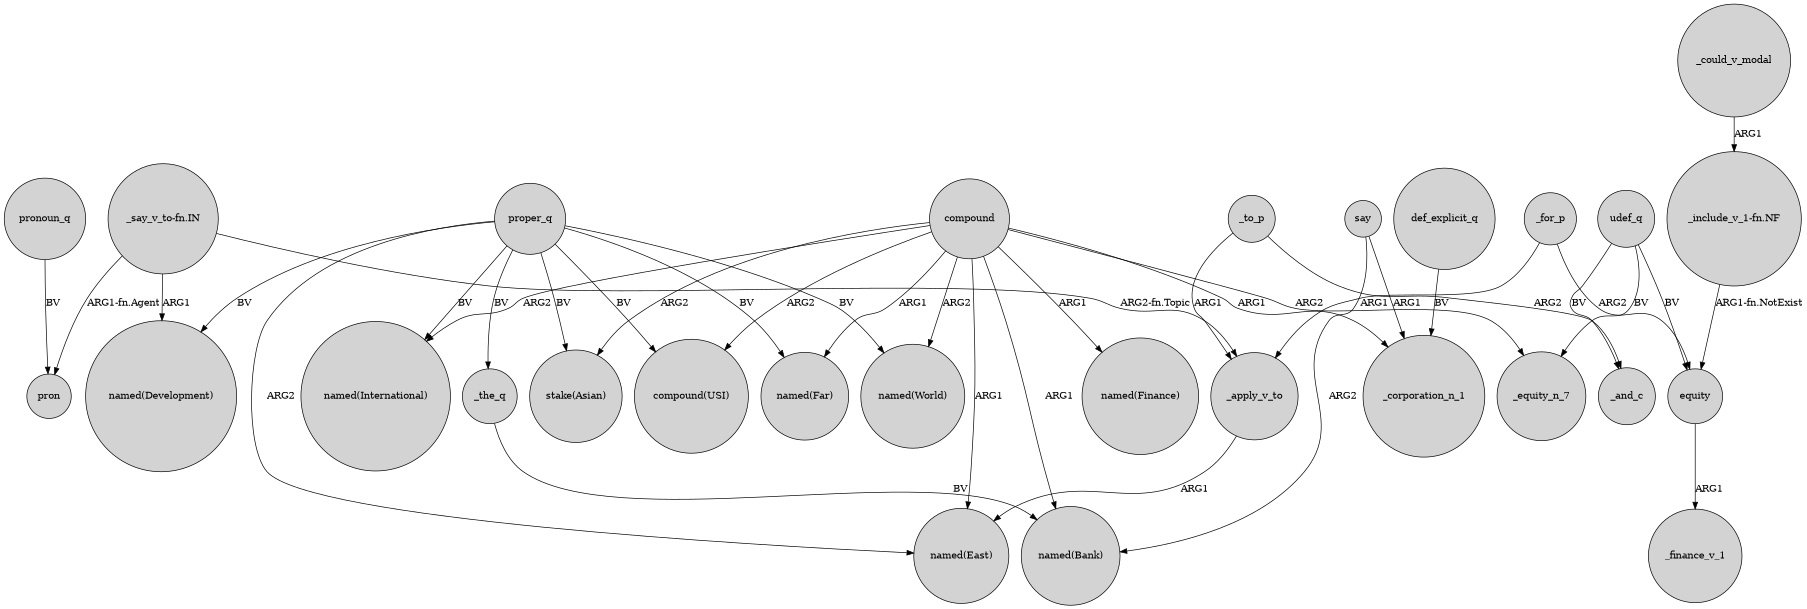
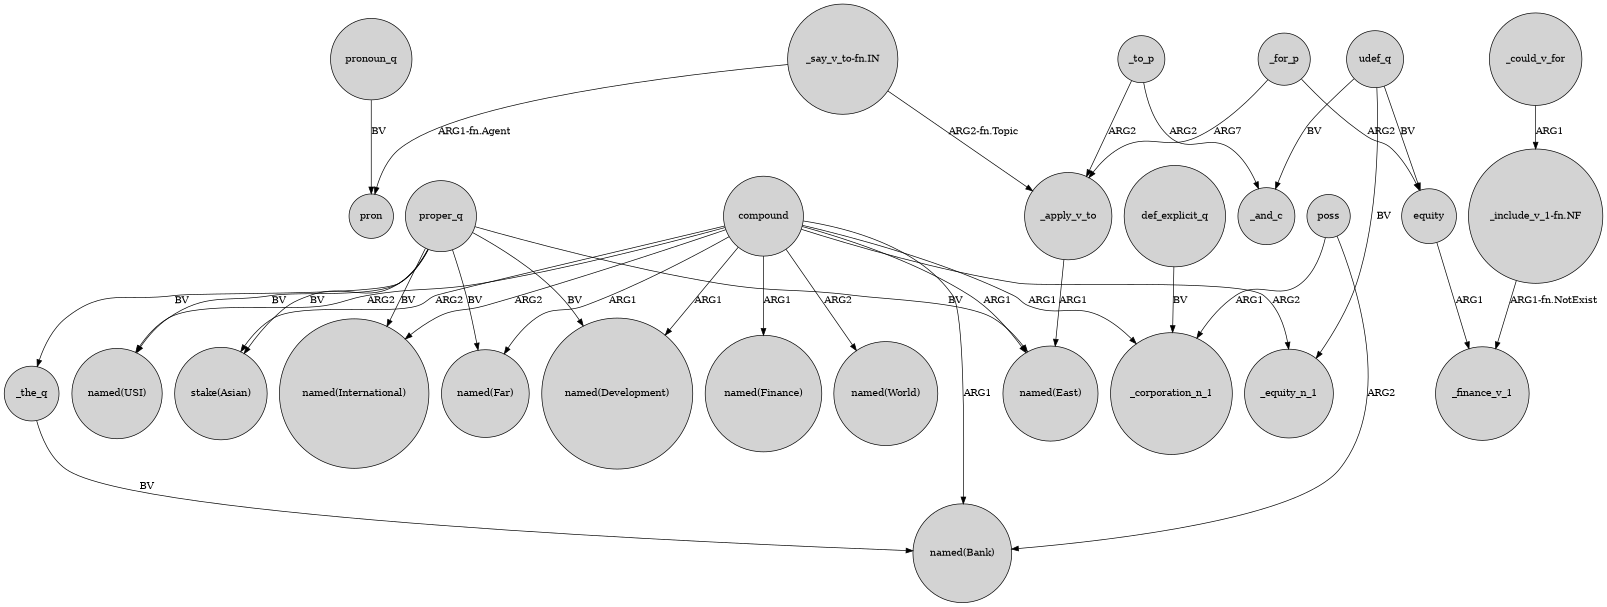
  digraph {
    node [shape=circle style=filled]
    _to_p
    _apply_v_to
    _and_c
    "named(East)"
    compound
    "named(Far)"
-   "named(USI)" [label="compound(USI)"]
+   "named(USI)"
    "named(Development)"
    "named(Bank)"
    _corporation_n_1
-   _equity_n_1 [label=_equity_n_7]
+   _equity_n_1
    "named(Finance)"
    "named(World)"
    "named(International)"
    n15 [label="stake(Asian)"]
    proper_q
    _the_q
    _for_p
    n19 [label=equity]
    _finance_v_1
-   poss [label=say]
+   poss
    "_include_v_1-fn.NF"
    "_say_v_to-fn.IN"
    pron
    pronoun_q
    def_explicit_q
    udef_q
-   _could_v_modal
-   _to_p -> _apply_v_to [label=ARG1]
+   _could_v_modal [label=_could_v_for]
+   _to_p -> _apply_v_to [label=ARG2]
    _to_p -> _and_c [label=ARG2]
    _apply_v_to -> "named(East)" [label=ARG1]
    compound -> "named(East)" [label=ARG1]
    compound -> "named(Far)" [label=ARG1]
    compound -> "named(USI)" [label=ARG2]
-   "_say_v_to-fn.IN" -> "named(Development)" [label=ARG1]
+   compound -> "named(Development)" [label=ARG1]
    compound -> "named(Bank)" [label=ARG1]
    compound -> _corporation_n_1 [label=ARG1]
    compound -> _equity_n_1 [label=ARG2]
    compound -> "named(Finance)" [label=ARG1]
    compound -> "named(World)" [label=ARG2]
    compound -> "named(International)" [label=ARG2]
    compound -> n15 [label=ARG2]
-   proper_q -> "named(East)" [label=ARG2]
+   proper_q -> "named(East)" [label=BV]
    proper_q -> "named(Far)" [label=BV]
    proper_q -> "named(USI)" [label=BV]
    proper_q -> "named(Development)" [label=BV]
-   proper_q -> "named(World)" [label=BV]
    proper_q -> "named(International)" [label=BV]
    proper_q -> n15 [label=BV]
    proper_q -> _the_q [label=BV]
    _the_q -> "named(Bank)" [label=BV]
-   _for_p -> _apply_v_to [label=ARG1]
+   _for_p -> _apply_v_to [label=ARG7]
    _for_p -> n19 [label=ARG2]
    n19 -> _finance_v_1 [label=ARG1]
    poss -> "named(Bank)" [label=ARG2]
    poss -> _corporation_n_1 [label=ARG1]
-   "_include_v_1-fn.NF" -> n19 [label="ARG1-fn.NotExist"]
+   "_include_v_1-fn.NF" -> _finance_v_1 [label="ARG1-fn.NotExist"]
    "_say_v_to-fn.IN" -> _apply_v_to [label="ARG2-fn.Topic"]
    "_say_v_to-fn.IN" -> pron [label="ARG1-fn.Agent"]
    pronoun_q -> pron [label=BV]
    def_explicit_q -> _corporation_n_1 [label=BV]
    udef_q -> _and_c [label=BV]
    udef_q -> _equity_n_1 [label=BV]
    udef_q -> n19 [label=BV]
    _could_v_modal -> "_include_v_1-fn.NF" [label=ARG1]
  }
